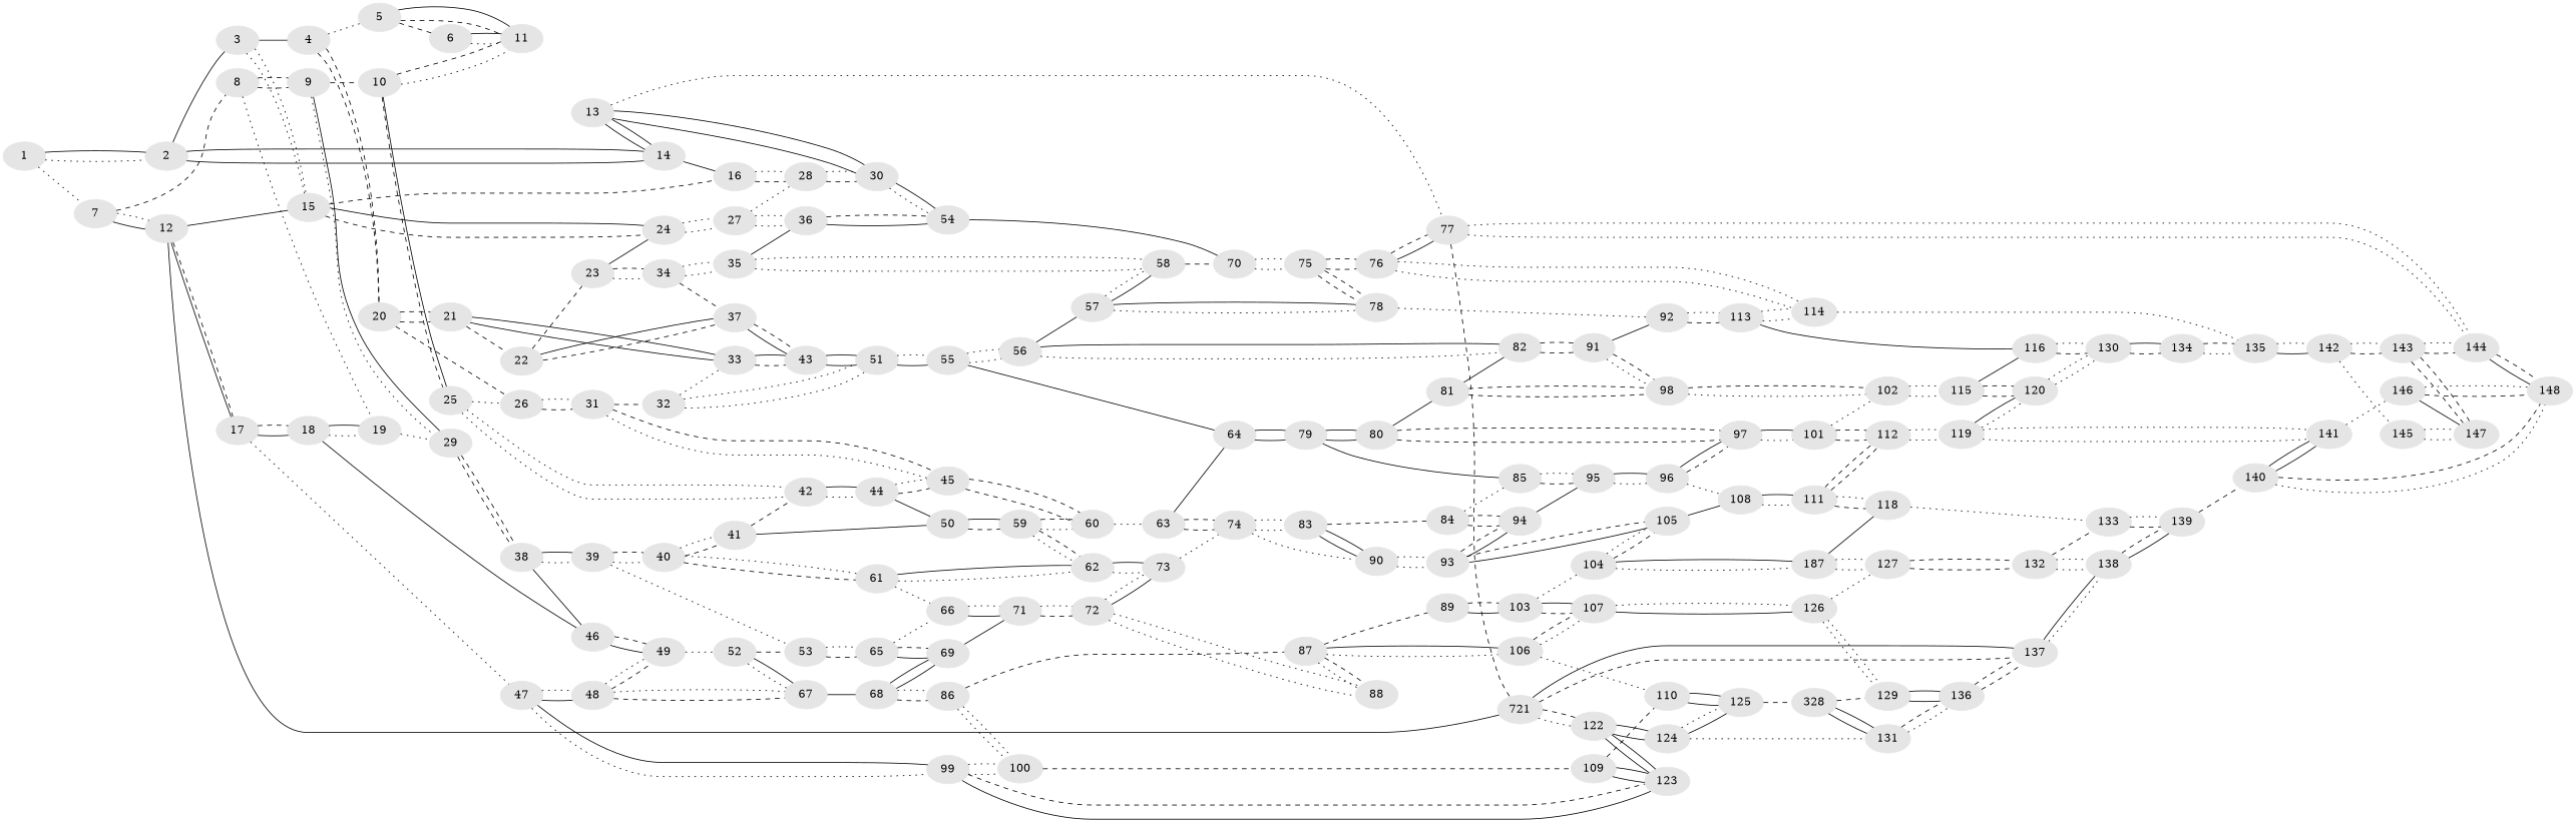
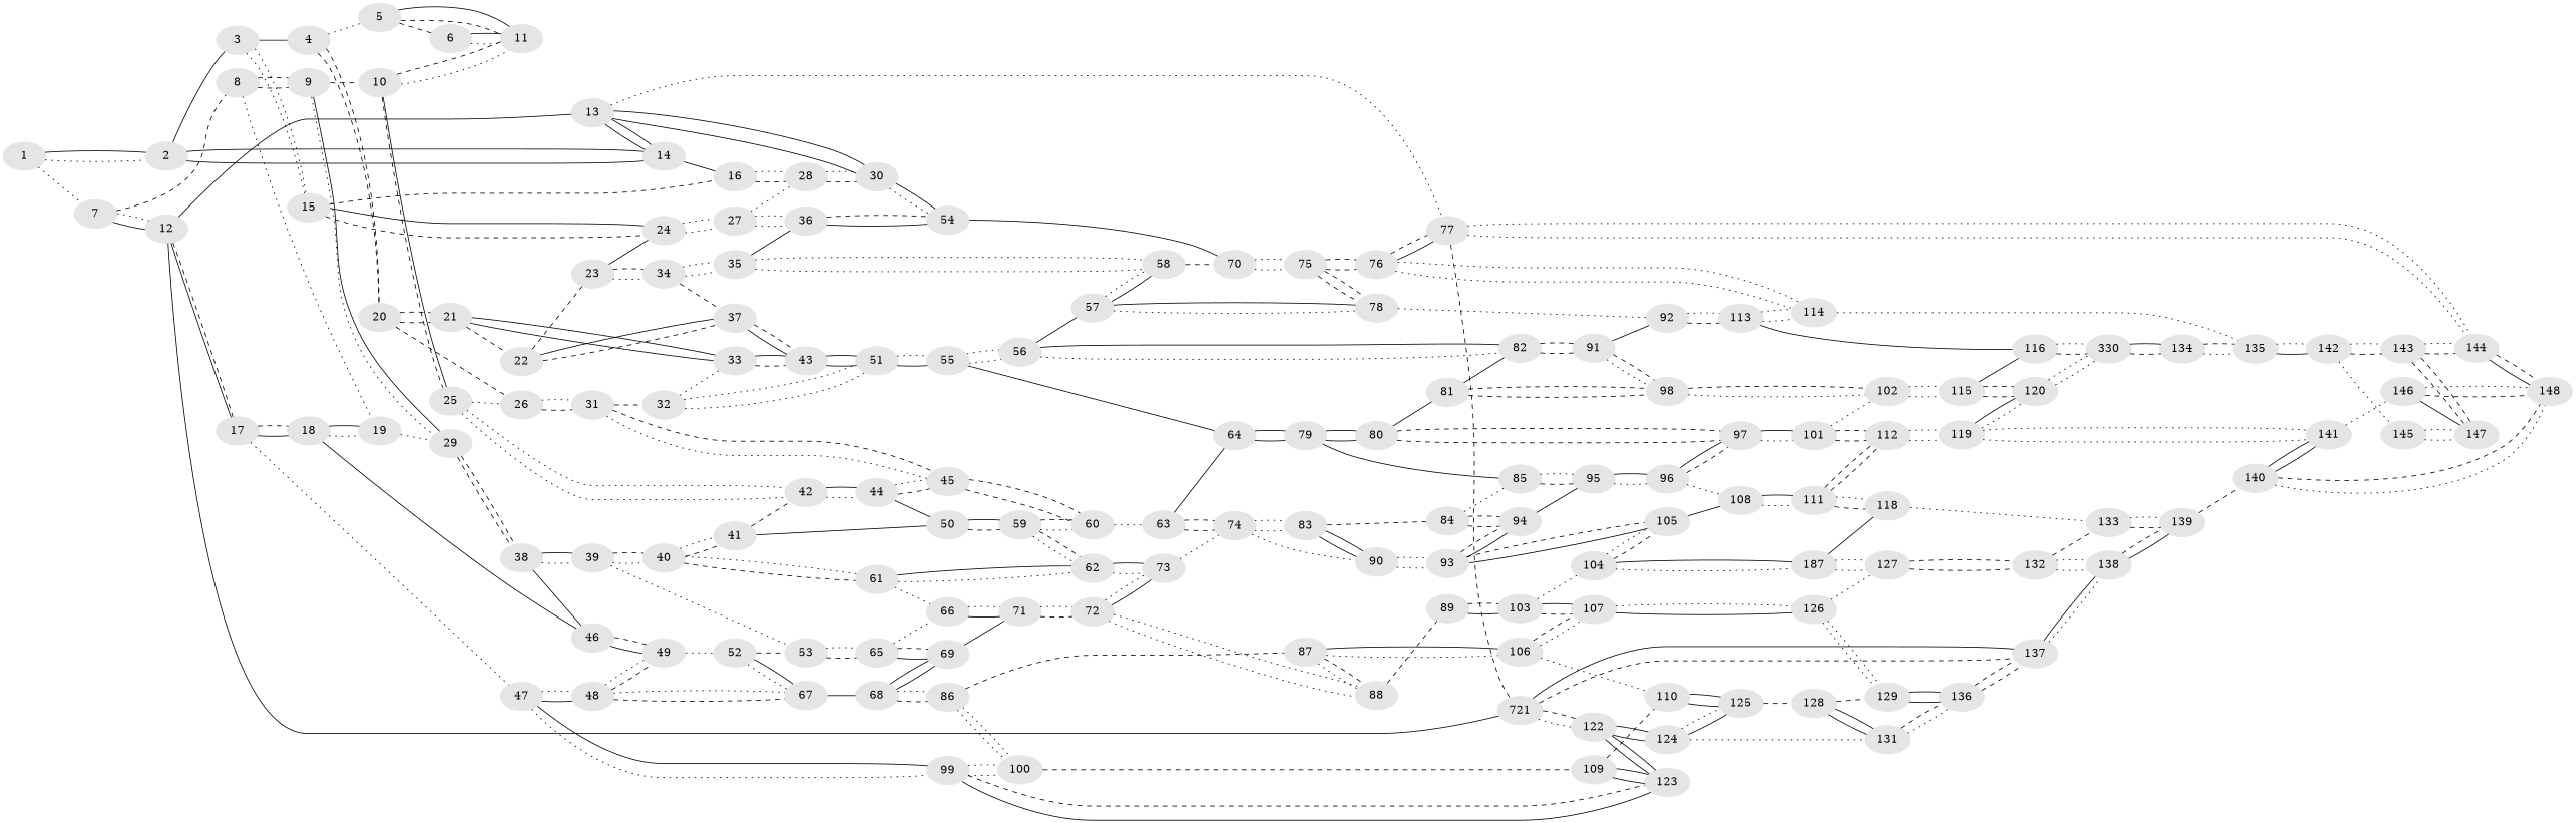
  graph {
    rankdir=LR
    node [color=gray90 style=filled]
    edge [style=dotted]
    1
    2
    7
    3
    14
    8
    12
    4
    15
    16
    5
    20
    24
    6
    11
    21
    26
    9
    19
    13
    17
    n22 [label=721]
    10
    29
    25
    38
    42
    30
    77
    18
    47
    122
    137
    54
    144
    28
    27
    46
    48
    99
    49
    22
    33
    31
    23
    37
    43
    34
    35
    36
    44
    32
    45
    39
    70
    51
    60
    55
    58
    40
    53
    41
    61
    65
    50
    62
    66
    59
    63
    52
    67
    100
    123
    68
    56
    64
    69
    75
    57
    82
    79
    78
    91
    92
    73
    74
    71
    83
    90
    80
    85
    72
    86
    87
    76
    88
    89
    84
    114
    135
    148
    113
    81
    97
    95
    98
    101
    102
    94
    93
    96
    106
    109
    107
    110
    103
    104
    105
    116
    108
    111
    112
    115
    119
    120
    n126 [label=187]
    126
    118
    127
    125
    129
-   128 [label=328]
+   128
    133
    141
-   130
+   130 [label=330]
    142
    134
    132
    139
    146
    124
    138
    131
    136
    140
    143
    145
    147
    1 -- 2
    1 -- 2 [style=solid]
    1 -- 7
    2 -- 3 [style=solid]
    2 -- 14 [style=solid]
    2 -- 14 [style=solid]
    7 -- 8 [style=dashed]
    7 -- 12 [style=solid]
    7 -- 12
    3 -- 4 [style=solid]
    3 -- 15
    3 -- 15
    14 -- 16 [style=solid]
    8 -- 9 [style=dashed]
    8 -- 9 [style=dashed]
    8 -- 19
-   12 -- 15 [style=solid]
+   12 -- 13 [style=solid]
    12 -- 17 [style=solid]
    12 -- 17 [style=dashed]
    12 -- n22 [style=solid]
    4 -- 5
    4 -- 20 [style=dashed]
    4 -- 20 [style=dashed]
    15 -- 16 [style=dashed]
    15 -- 24 [style=dashed]
    15 -- 24 [style=solid]
    16 -- 28 [style=dashed]
    16 -- 28
    5 -- 6 [style=dashed]
    5 -- 11 [style=dashed]
    5 -- 11 [style=solid]
    20 -- 21 [style=dashed]
    20 -- 21 [style=dashed]
    20 -- 26 [style=dashed]
    24 -- 27
    24 -- 27
    6 -- 11
    6 -- 11 [style=solid]
    21 -- 22 [style=dashed]
    21 -- 33 [style=solid]
    21 -- 33 [style=solid]
    26 -- 31 [style=dashed]
    26 -- 31
    9 -- 10 [style=dashed]
    9 -- 29
    9 -- 29 [style=solid]
    19 -- 29
    13 -- 14 [style=solid]
    13 -- 14 [style=solid]
    13 -- 30 [style=solid]
    13 -- 30 [style=solid]
    13 -- 77
    17 -- 18 [style=solid]
    17 -- 18 [style=dashed]
    17 -- 47
    n22 -- 122
    n22 -- 122 [style=dashed]
    n22 -- 137 [style=dashed]
    n22 -- 137 [style=solid]
    10 -- 11
    10 -- 11 [style=dashed]
    10 -- 25 [style=dashed]
    10 -- 25 [style=solid]
    29 -- 38 [style=dashed]
    29 -- 38 [style=dashed]
    25 -- 26
    25 -- 42
    25 -- 42
    38 -- 46 [style=solid]
    38 -- 39
    38 -- 39 [style=solid]
    42 -- 44
    42 -- 44 [style=solid]
    30 -- 54
    30 -- 54 [style=solid]
    77 -- n22 [style=dashed]
    77 -- 144
    77 -- 144
    18 -- 19
    18 -- 19 [style=solid]
    18 -- 46 [style=solid]
    47 -- 48 [style=solid]
    47 -- 48
    47 -- 99
    47 -- 99 [style=solid]
    122 -- 123 [style=solid]
    122 -- 123 [style=solid]
    122 -- 124 [style=solid]
    122 -- 124 [style=solid]
    137 -- 138
    137 -- 138 [style=solid]
    54 -- 70 [style=solid]
    144 -- 148 [style=solid]
    144 -- 148 [style=dashed]
    28 -- 30 [style=dashed]
    28 -- 30
    27 -- 28
    27 -- 36
    27 -- 36
    46 -- 49 [style=solid]
    46 -- 49 [style=dashed]
    48 -- 49 [style=dashed]
    48 -- 49
    48 -- 67 [style=dashed]
    48 -- 67
    99 -- 100
    99 -- 100
    99 -- 123 [style=solid]
    99 -- 123 [style=dashed]
    49 -- 52
    22 -- 23 [style=dashed]
    22 -- 37 [style=dashed]
    22 -- 37 [style=solid]
    33 -- 43 [style=dashed]
    33 -- 43 [style=solid]
    31 -- 32 [style=dashed]
    31 -- 45
    31 -- 45 [style=dashed]
    23 -- 24 [style=solid]
    23 -- 34
    23 -- 34 [style=dashed]
    37 -- 43 [style=solid]
    37 -- 43 [style=dashed]
    43 -- 51 [style=solid]
    43 -- 51 [style=solid]
    34 -- 37 [style=dashed]
    34 -- 35
    34 -- 35
    35 -- 36 [style=solid]
    35 -- 58
    35 -- 58
    36 -- 54 [style=solid]
    36 -- 54 [style=dashed]
    44 -- 45 [style=dashed]
    44 -- 45
    44 -- 50 [style=solid]
    32 -- 33
    32 -- 51
    32 -- 51
    45 -- 60 [style=dashed]
    45 -- 60 [style=dashed]
    39 -- 40
    39 -- 40 [style=dashed]
    39 -- 53
    70 -- 75
    70 -- 75
    51 -- 55 [style=solid]
    51 -- 55
    60 -- 63
    55 -- 56
    55 -- 56
    55 -- 64 [style=solid]
    58 -- 70 [style=dashed]
    40 -- 41 [style=dashed]
    40 -- 41
    40 -- 61 [style=dashed]
    40 -- 61
    53 -- 65 [style=dashed]
    53 -- 65
    41 -- 42 [style=dashed]
    41 -- 50 [style=solid]
    61 -- 62
    61 -- 62 [style=solid]
    61 -- 66
    65 -- 66
    65 -- 69 [style=solid]
    65 -- 69 [style=dashed]
    50 -- 59 [style=dashed]
    50 -- 59 [style=solid]
    62 -- 73
    62 -- 73 [style=solid]
    66 -- 71 [style=solid]
    66 -- 71
    59 -- 60
    59 -- 60 [style=dashed]
    59 -- 62
    59 -- 62 [style=dashed]
    63 -- 64 [style=solid]
    63 -- 74 [style=dashed]
    63 -- 74 [style=dashed]
    52 -- 53 [style=dashed]
    52 -- 67
    52 -- 67 [style=solid]
    67 -- 68 [style=solid]
    100 -- 109 [style=dashed]
    68 -- 69 [style=solid]
    68 -- 69 [style=solid]
    68 -- 86 [style=dashed]
    68 -- 86
    56 -- 57 [style=solid]
    56 -- 82
    56 -- 82 [style=solid]
    64 -- 79 [style=solid]
    64 -- 79 [style=solid]
    69 -- 71 [style=solid]
    75 -- 78 [style=dashed]
    75 -- 78 [style=dashed]
    75 -- 76 [style=dashed]
    75 -- 76 [style=dashed]
    57 -- 58 [style=solid]
    57 -- 58
    57 -- 78
    57 -- 78 [style=solid]
    82 -- 91 [style=dashed]
    82 -- 91 [style=dashed]
    79 -- 80 [style=solid]
    79 -- 80 [style=solid]
    79 -- 85 [style=solid]
    78 -- 92
    91 -- 92 [style=solid]
    91 -- 98
    91 -- 98 [style=dashed]
    92 -- 113 [style=dashed]
    92 -- 113
    73 -- 74
    74 -- 83
    74 -- 83
    74 -- 90
    71 -- 72 [style=dashed]
    71 -- 72
    83 -- 90 [style=solid]
    83 -- 90 [style=solid]
    83 -- 84 [style=dashed]
    90 -- 93
    90 -- 93
    80 -- 81 [style=solid]
    80 -- 97 [style=dashed]
    80 -- 97 [style=dashed]
    85 -- 95 [style=dashed]
    85 -- 95
    72 -- 73 [style=solid]
    72 -- 73
    72 -- 88
    72 -- 88
    86 -- 100
    86 -- 100
    86 -- 87 [style=dashed]
    87 -- 88
    87 -- 88 [style=dashed]
    87 -- 106
    87 -- 106 [style=solid]
    76 -- 77 [style=solid]
    76 -- 77 [style=dashed]
    76 -- 114
    76 -- 114
-   87 -- 89 [style=dashed]
+   88 -- 89 [style=dashed]
    89 -- 103 [style=solid]
    89 -- 103 [style=dashed]
    84 -- 85
    84 -- 94 [style=dashed]
    84 -- 94 [style=dashed]
    114 -- 135
    135 -- 142 [style=solid]
    135 -- 142
    113 -- 114
    113 -- 114
    113 -- 116 [style=solid]
    81 -- 82 [style=solid]
    81 -- 98 [style=dashed]
    81 -- 98 [style=dashed]
    97 -- 101
    97 -- 101 [style=solid]
    95 -- 96
    95 -- 96 [style=solid]
    98 -- 102
    98 -- 102 [style=dashed]
    101 -- 102
    101 -- 112 [style=dashed]
    101 -- 112 [style=dashed]
    102 -- 115
    102 -- 115
    94 -- 95 [style=solid]
    93 -- 94 [style=solid]
    93 -- 94 [style=dashed]
    93 -- 105 [style=solid]
    93 -- 105 [style=dashed]
    96 -- 97 [style=dashed]
    96 -- 97 [style=solid]
    96 -- 108
    106 -- 107
    106 -- 107 [style=dashed]
    106 -- 110
    109 -- 123 [style=solid]
    109 -- 123 [style=solid]
    109 -- 110 [style=dashed]
    107 -- 126 [style=solid]
    107 -- 126
    110 -- 125 [style=solid]
    110 -- 125 [style=solid]
    103 -- 107 [style=dashed]
    103 -- 107 [style=solid]
    103 -- 104
    104 -- 105 [style=dashed]
    104 -- 105
    104 -- n126
    104 -- n126 [style=solid]
    105 -- 108 [style=solid]
    116 -- 130 [style=dashed]
    116 -- 130
    108 -- 111
    108 -- 111 [style=solid]
    111 -- 112 [style=dashed]
    111 -- 112 [style=dashed]
    111 -- 118 [style=dashed]
    111 -- 118
    112 -- 119
    112 -- 119
    115 -- 116 [style=solid]
    115 -- 120 [style=dashed]
    115 -- 120 [style=dashed]
    119 -- 120
    119 -- 120 [style=solid]
    119 -- 141
    119 -- 141
    120 -- 130
    120 -- 130
    n126 -- 118 [style=solid]
    n126 -- 127
    n126 -- 127
    126 -- 127
    126 -- 129
    126 -- 129
    118 -- 133
    127 -- 132 [style=dashed]
    127 -- 132 [style=dashed]
    125 -- 128 [style=dashed]
    129 -- 136 [style=solid]
    129 -- 136 [style=solid]
    128 -- 129 [style=dashed]
    128 -- 131 [style=solid]
    128 -- 131 [style=solid]
    133 -- 139 [style=dashed]
    133 -- 139
    141 -- 146
    130 -- 134 [style=dashed]
    130 -- 134 [style=solid]
    142 -- 143 [style=dashed]
    142 -- 143
    142 -- 145
    134 -- 135
    134 -- 135 [style=dashed]
    132 -- 133 [style=dashed]
    132 -- 138
    132 -- 138
    139 -- 140 [style=dashed]
    146 -- 148 [style=dashed]
    146 -- 148
    146 -- 147 [style=solid]
    124 -- 125 [style=solid]
    124 -- 125
    124 -- 131
    138 -- 139 [style=solid]
    138 -- 139 [style=dashed]
    131 -- 136
    131 -- 136 [style=dashed]
    136 -- 137 [style=dashed]
    136 -- 137 [style=dashed]
    140 -- 148
    140 -- 148 [style=dashed]
    140 -- 141 [style=solid]
    140 -- 141 [style=solid]
    143 -- 144 [style=dashed]
    143 -- 144
    143 -- 147 [style=dashed]
    143 -- 147 [style=dashed]
    145 -- 147
    145 -- 147
  }
